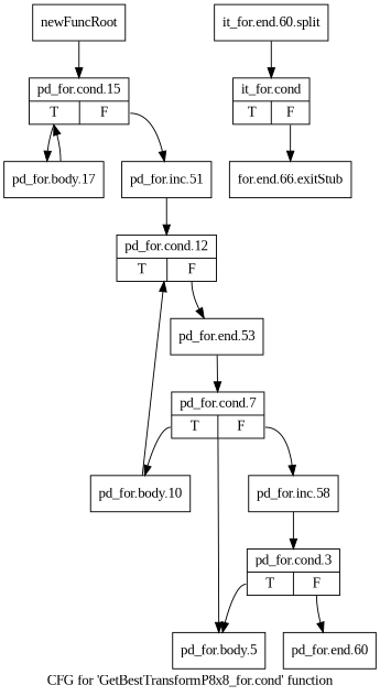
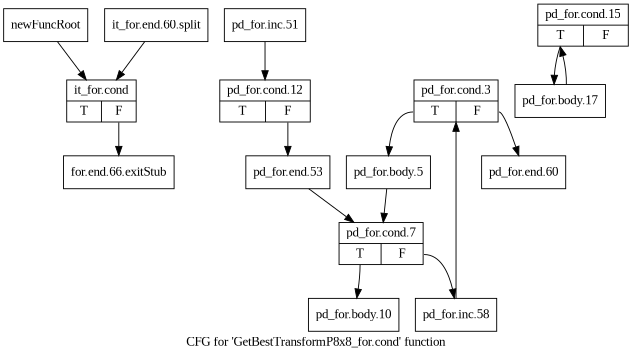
  digraph {
    fontname="Liberation Serif"
    label="CFG for 'GetBestTransformP8x8_for.cond' function"
    node [fontname="Liberation Serif" shape=record]
    edge [fontname="Liberation Serif"]
    n1 [label="{newFuncRoot}"]
    n2 [label="{it_for.cond|{<s0>T|<s1>F}}"]
    n3 [label="{for.end.66.exitStub}"]
    n4 [label="{pd_for.cond.3|{<s0>T|<s1>F}}"]
    n5 [label="{pd_for.body.5}"]
    n6 [label="{pd_for.end.60}"]
    n7 [label="{pd_for.cond.7|{<s0>T|<s1>F}}"]
    n8 [label="{pd_for.body.10}"]
    n9 [label="{pd_for.inc.58}"]
    n10 [label="{it_for.end.60.split}"]
    n11 [label="{pd_for.cond.12|{<s0>T|<s1>F}}"]
    n12 [label="{pd_for.end.53}"]
    n13 [label="{pd_for.cond.15|{<s0>T|<s1>F}}"]
    n14 [label="{pd_for.body.17}"]
    n15 [label="{pd_for.inc.51}"]
-   n1 -> n13
+   n1 -> n2
    n2 -> n3 [tailport=s1]
    n4 -> n5 [tailport=s0]
    n4 -> n6 [tailport=s1]
-   n7 -> n5
+   n5 -> n7
    n7 -> n8 [tailport=s0]
    n7 -> n9 [tailport=s1]
-   n8 -> n11
    n9 -> n4
    n10 -> n2
    n11 -> n12 [tailport=s1]
    n12 -> n7
    n13 -> n14 [tailport=s0]
-   n13 -> n15 [tailport=s1]
    n14 -> n13
    n15 -> n11
  }
